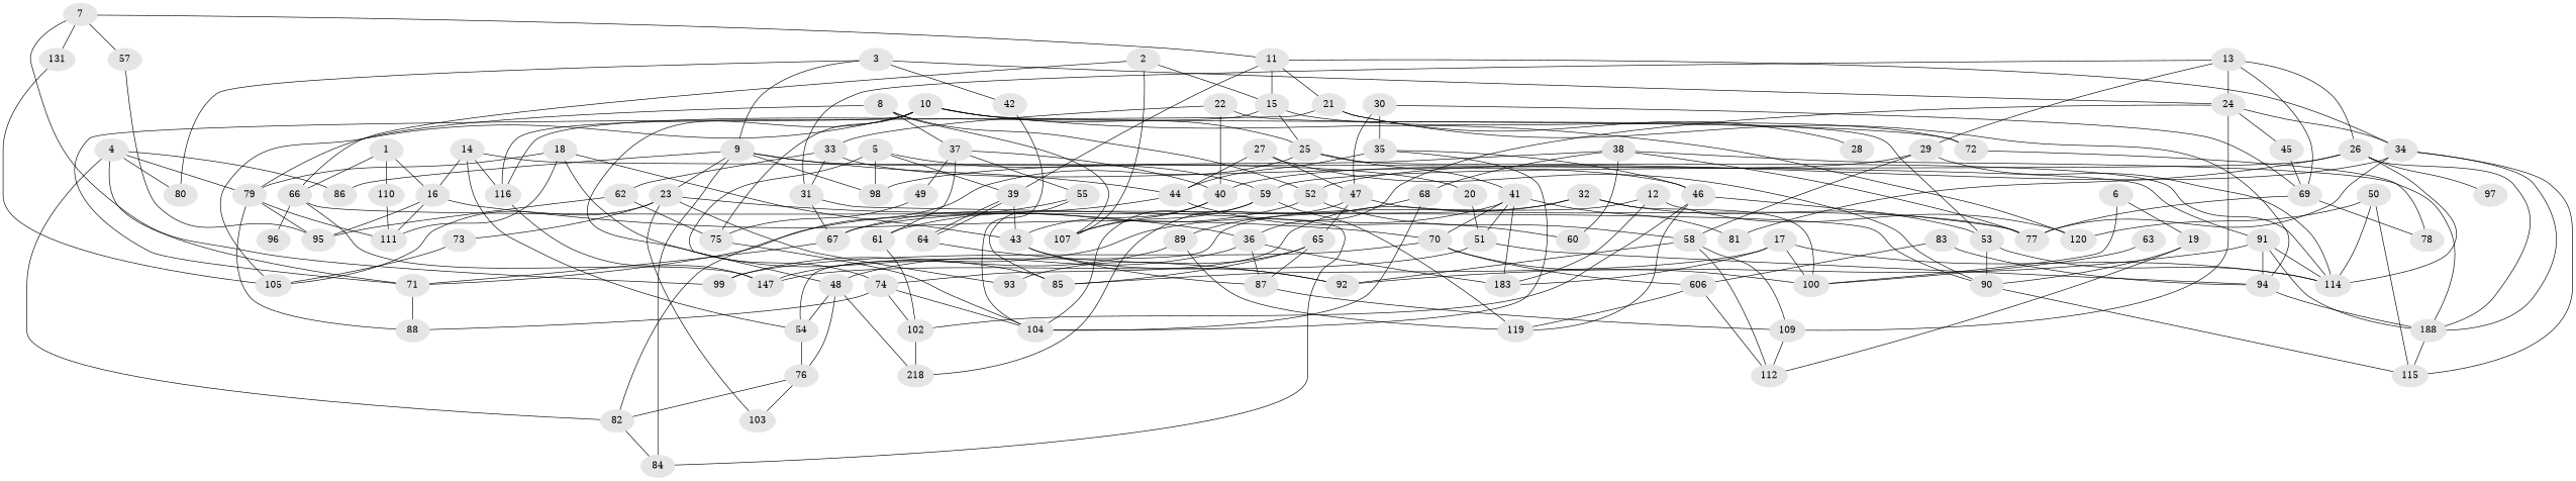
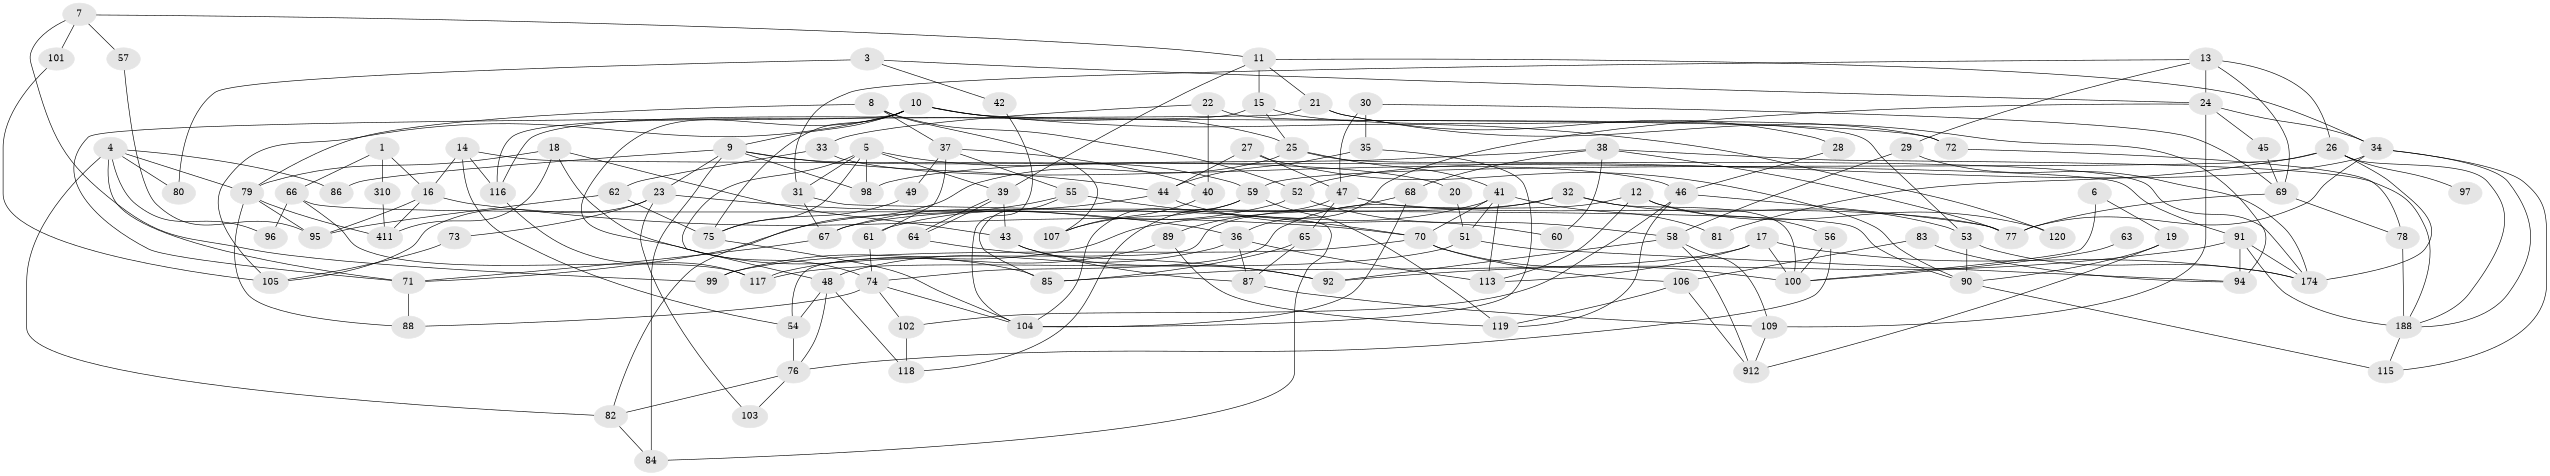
  graph {
    node [color=gray90 style=filled]
    1
    16
    66
-   110
+   110 [label=310]
    70
    95
-   111
+   111 [label=411]
    96
    90
-   117 [label=147]
-   2
+   117
    15
    107
    25
    72
    116
    3
    9
    24
    42
    80
    86
    98
    20
    23
    44
    84
    34
    36
    45
    109
    104
    4
    71
    79
    82
    88
    5
    31
    39
    48
    59
    75
    67
    43
    64
    54
-   118 [label=218]
+   118
    76
    119
    6
    19
    100
-   112
+   112 [label=912]
    7
    11
    57
    99
-   101 [label=131]
+   101
    21
    105
    8
    37
    52
    40
    49
    55
    61
    58
    51
    73
-   93
    103
    60
    53
-   114
+   114 [label=174]
    10
    74
    120
    41
    78
    102
    28
    94
    n85 [label=188]
    77
    115
    12
-   113 [label=183]
+   56
+   113
    13
    26
    29
    69
    81
    97
    14
    91
    92
-   106 [label=606]
+   106
    17
    85
    18
    87
    46
    22
    33
    62
    27
    47
    65
    30
    35
    32
    63
    38
    68
    89
-   50
    83
    1 -- 16
    1 -- 66
    1 -- 110
    16 -- 70
    16 -- 95
    16 -- 111
    66 -- 96
    66 -- 90
    66 -- 117
    110 -- 111
    70 -- 100
    70 -- 99
    70 -- 106
    90 -- 115
-   2 -- 66
-   2 -- 15
-   2 -- 107
    15 -- 25
    15 -- 72
    15 -- 116
    25 -- 82
    25 -- 114
    25 -- 41
    72 -- 78
    116 -- 117
-   3 -- 9
+   10 -- 9
    3 -- 24
    3 -- 42
    3 -- 80
    9 -- 86
    9 -- 98
    9 -- 20
    9 -- 23
    9 -- 44
    9 -- 84
    24 -- 34
    24 -- 36
    24 -- 45
    24 -- 109
    42 -- 104
    20 -- 51
    23 -- 36
    23 -- 105
    23 -- 73
-   23 -- 93
    23 -- 103
    44 -- 67
    44 -- 60
    34 -- 52
    34 -- n85
    34 -- 77
    34 -- 115
    36 -- 48
    36 -- 113
    36 -- 87
    45 -- 69
    109 -- 112
+   4 -- 96
    4 -- 80
    4 -- 86
    4 -- 71
    4 -- 79
    4 -- 82
    71 -- 88
    79 -- 95
    79 -- 111
    79 -- 88
    82 -- 84
    5 -- 98
-   33 -- 31
+   5 -- 31
    5 -- 39
    5 -- 48
    5 -- 59
+   5 -- 75
    31 -- 84
    31 -- 67
    39 -- 43
    39 -- 64
    39 -- 64
    48 -- 54
    48 -- 118
    48 -- 76
    59 -- 107
    59 -- 104
    59 -- 119
    75 -- 104
    67 -- 71
    43 -- 92
    43 -- 87
    64 -- 92
    54 -- 76
    76 -- 82
    76 -- 103
    6 -- 19
    6 -- 100
    19 -- 90
    19 -- 112
    7 -- 11
    7 -- 57
    7 -- 99
    7 -- 101
    11 -- 15
    11 -- 34
    11 -- 39
    11 -- 21
    57 -- 95
    101 -- 105
    21 -- 71
    21 -- 28
    21 -- 94
    8 -- 107
    8 -- 79
    8 -- 37
    8 -- 52
    37 -- 40
    37 -- 49
    37 -- 55
    37 -- 61
    52 -- 61
    52 -- 58
    40 -- 107
-   40 -- 43
    49 -- 75
+   55 -- 70
    55 -- 71
    55 -- 85
-   61 -- 102
+   61 -- 74
    58 -- 109
    58 -- 112
    58 -- 92
    51 -- 117
    51 -- 94
    73 -- 105
    53 -- 90
    53 -- 114
    10 -- 25
    10 -- 72
    10 -- 116
    10 -- 75
    10 -- 105
    10 -- 74
    10 -- 120
    74 -- 104
    74 -- 88
    74 -- 102
    41 -- 70
    41 -- 99
    41 -- 51
    41 -- 113
    41 -- 81
-   94 -- n85
+   78 -- n85
    102 -- 118
-   35 -- 46
+   28 -- 46
    n85 -- 115
    12 -- 54
    12 -- 120
+   12 -- 56
    12 -- 113
+   56 -- 76
+   56 -- 100
    13 -- 24
    13 -- 31
    13 -- 26
    13 -- 29
    13 -- 69
    26 -- 59
    26 -- 114
    26 -- n85
    26 -- 81
    26 -- 97
-   29 -- 40
    29 -- 58
    29 -- 114
    69 -- 78
    69 -- 77
    14 -- 16
    14 -- 116
    14 -- 54
    14 -- 91
    91 -- 114
    91 -- 94
    91 -- n85
    91 -- 92
    106 -- 119
    106 -- 112
    17 -- 100
    17 -- 114
    17 -- 113
    17 -- 85
    18 -- 111
    18 -- 79
    18 -- 43
    18 -- 85
    87 -- 109
    46 -- 119
    46 -- 102
    46 -- 77
    22 -- 40
    22 -- 53
    22 -- 33
    33 -- 46
    33 -- 62
    62 -- 95
    62 -- 75
    27 -- 90
    27 -- 44
    27 -- 47
    47 -- 118
    47 -- 77
    47 -- 65
-   65 -- 93
    65 -- 85
    65 -- 87
    30 -- 69
    30 -- 47
    30 -- 35
    35 -- 44
    35 -- 104
    32 -- 67
    32 -- 100
    32 -- 53
    32 -- 74
    63 -- 100
    38 -- 98
    38 -- 60
    38 -- n85
    38 -- 77
    38 -- 68
    68 -- 104
    68 -- 89
    89 -- 117
    89 -- 119
-   50 -- 114
-   50 -- 120
-   50 -- 115
    83 -- 94
    83 -- 106
  }
